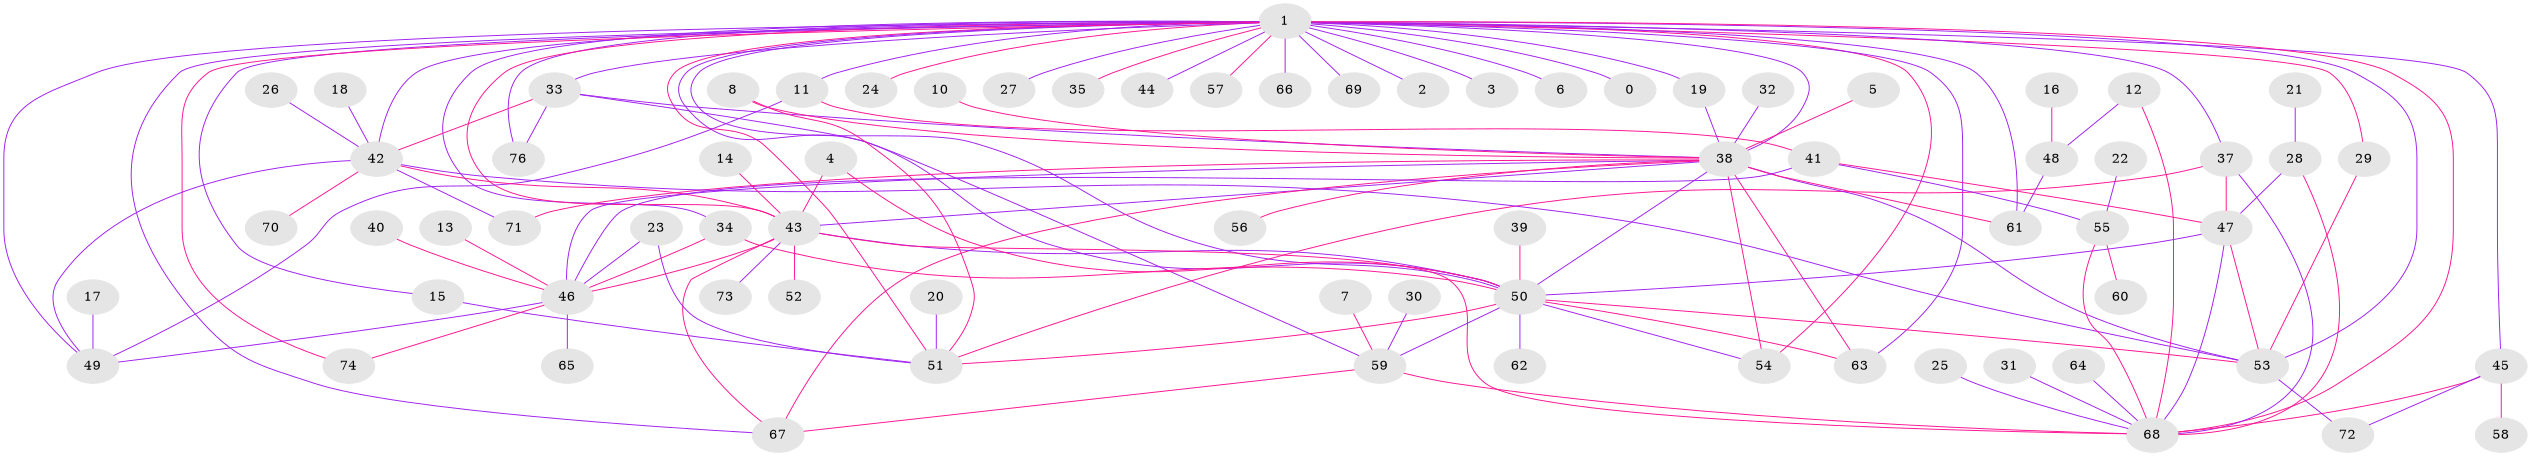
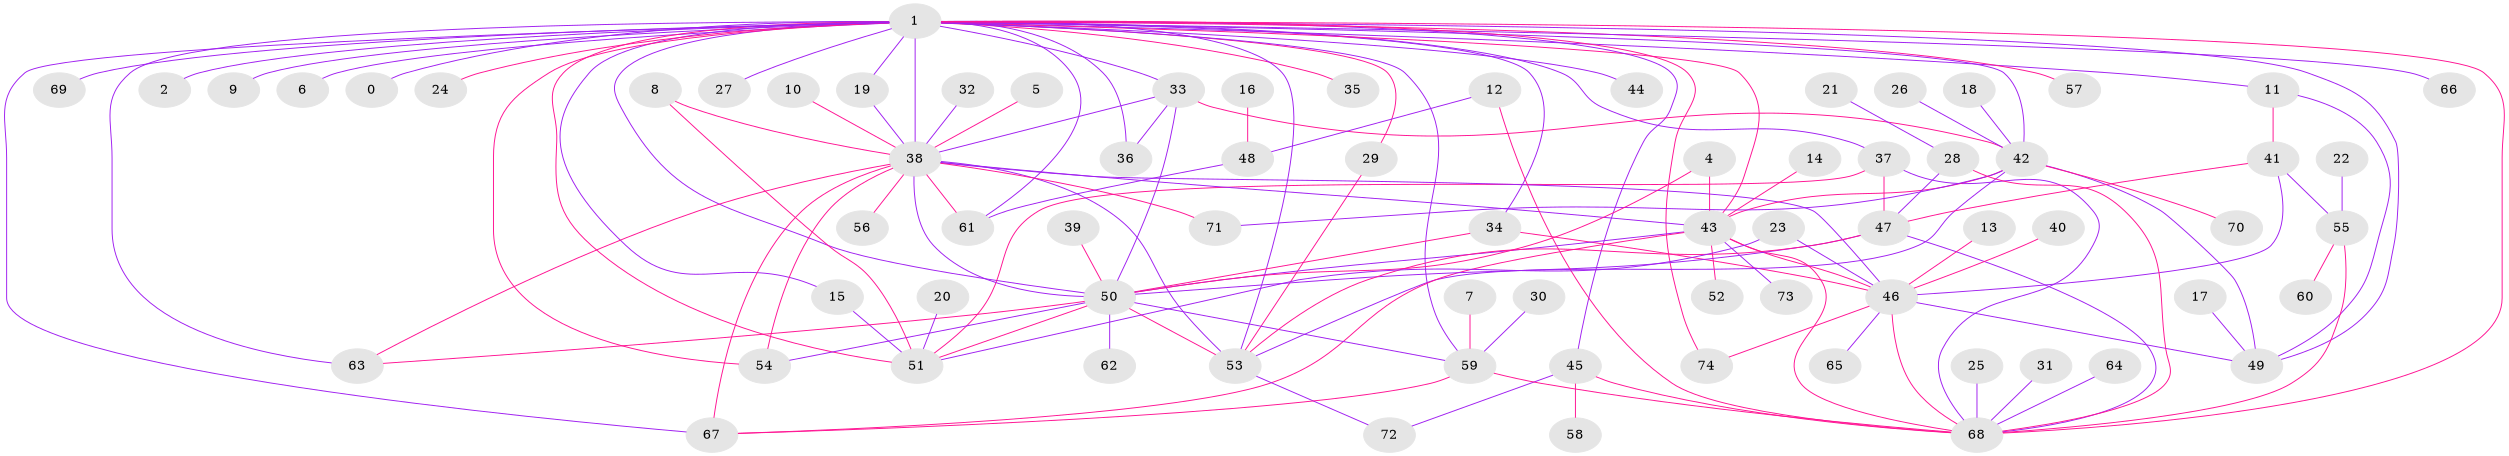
  graph {
    node [color=gray90 style=filled]
    edge [color=purple weight=1.0]
    1
    2
-   3
+   3 [label=9]
    6
    n5 [label=0]
    11
    15
    19
    24
    27
    29
    33
    34
    35
-   36 [label=76]
+   36
    37
    38
    42
    43
    44
    45
    49
    50
    51
    53
    54
    57
    59
    61
    63
    66
    67
    68
    69
    74
    41
    46
    47
    56
    71
    70
    52
    73
    58
    72
    65
    62
    55
    60
    4
    5
    7
    8
    10
    12
    48
    13
    14
    16
    17
    18
    20
    21
    28
    22
    23
    25
    26
    30
    31
    32
    39
    40
    64
    1 -- 2
    1 -- 3
    1 -- 6
    1 -- n5
    1 -- 11
    1 -- 15
    1 -- 19 [weight=2.0]
    1 -- 24 [color=deeppink]
    1 -- 27
    1 -- 29 [color=deeppink]
    1 -- 33
    1 -- 34
    1 -- 35 [color=deeppink]
    1 -- 36
    1 -- 37
    1 -- 38 [weight=5.0]
    1 -- 42 [weight=2.0]
    1 -- 43 [color=deeppink weight=2.0]
    1 -- 44
    1 -- 45
    1 -- 49
    1 -- 50
    1 -- 51 [color=deeppink weight=2.0]
    1 -- 53
    1 -- 54 [color=deeppink weight=2.0]
    1 -- 57 [color=deeppink]
    1 -- 59
    1 -- 61
    1 -- 63 [weight=2.0]
    1 -- 66
    1 -- 67 [weight=2.0]
    1 -- 68 [color=deeppink]
    1 -- 69
    1 -- 74 [color=deeppink]
    11 -- 49
    11 -- 41 [color=deeppink]
    15 -- 51
    19 -- 38
    29 -- 53 [color=deeppink]
    33 -- 36
    33 -- 38
    33 -- 42 [color=deeppink weight=2.0]
    33 -- 50
    34 -- 50 [color=deeppink]
    34 -- 46 [color=deeppink]
    37 -- 51 [color=deeppink]
    37 -- 68
    37 -- 47 [color=deeppink]
    38 -- 43
    38 -- 50
    38 -- 53
    38 -- 54 [color=deeppink]
    38 -- 61 [color=deeppink]
    38 -- 63 [color=deeppink]
    38 -- 67 [color=deeppink weight=2.0]
    38 -- 46
    38 -- 56 [color=deeppink]
    38 -- 71 [color=deeppink]
    42 -- 43 [color=deeppink]
    42 -- 49
    42 -- 53
    42 -- 71
    42 -- 70 [color=deeppink]
    43 -- 50
    43 -- 67 [color=deeppink]
    43 -- 68 [color=deeppink]
    43 -- 46 [color=deeppink]
    43 -- 52 [color=deeppink]
    43 -- 73
    45 -- 68 [color=deeppink]
    45 -- 58 [color=deeppink]
    45 -- 72
    50 -- 51 [color=deeppink]
    50 -- 53 [color=deeppink weight=2.0]
    50 -- 54
    50 -- 59
    50 -- 63 [color=deeppink]
    50 -- 62 [weight=2.0]
    53 -- 72
    59 -- 67 [color=deeppink]
    59 -- 68 [color=deeppink]
    41 -- 46
    41 -- 47 [color=deeppink]
    41 -- 55
    46 -- 49
+   46 -- 68 [color=deeppink]
    46 -- 74 [color=deeppink]
    46 -- 65
    47 -- 50
    47 -- 53 [color=deeppink]
    47 -- 68
    55 -- 68 [color=deeppink]
    55 -- 60 [color=deeppink]
    4 -- 43 [color=deeppink]
    4 -- 50 [color=deeppink]
    5 -- 38 [color=deeppink]
    7 -- 59 [color=deeppink]
    8 -- 38 [color=deeppink]
    8 -- 51 [color=deeppink]
    10 -- 38 [color=deeppink]
    12 -- 68 [color=deeppink]
    12 -- 48
    48 -- 61
    13 -- 46 [color=deeppink]
    14 -- 43 [color=deeppink]
    16 -- 48 [color=deeppink]
    17 -- 49
    18 -- 42
    20 -- 51
    21 -- 28
    28 -- 68 [color=deeppink]
    28 -- 47
    22 -- 55
    23 -- 51
    23 -- 46
    25 -- 68
    26 -- 42
    30 -- 59
    31 -- 68
    32 -- 38
    39 -- 50 [color=deeppink]
    40 -- 46 [color=deeppink]
    64 -- 68
  }
